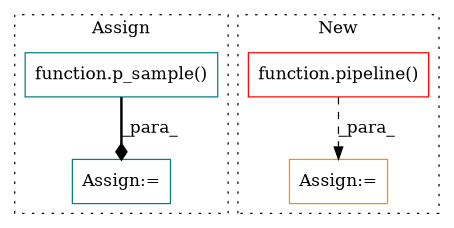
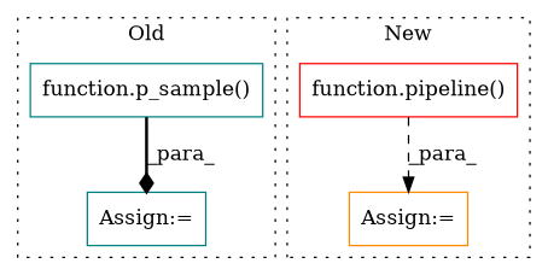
  digraph {
    node [a=75 l=3 shape=box color=teal]
    n1 [l="9,1" label="function.p_sample()" s="2847,2906"]
    n2 [a=68 label="Assign:=" s=2844]
    n3 [l="9,11" label="function.pipeline()" s="2745,2804" color=red]
    n4 [a=68 label="Assign:=" s=2742 color=darkorange]
    subgraph cluster_1 {
-     label=Assign
+     label=Old
      style=dotted
      n1
      n2
    }
    subgraph cluster_2 {
      label=New
      style=dotted
      n3
      n4
    }
    n1 -> n2 [label=_para_ style=bold arrowhead=diamond]
    n3 -> n4 [label=_para_ style=dashed arrowhead=normal]
  }
